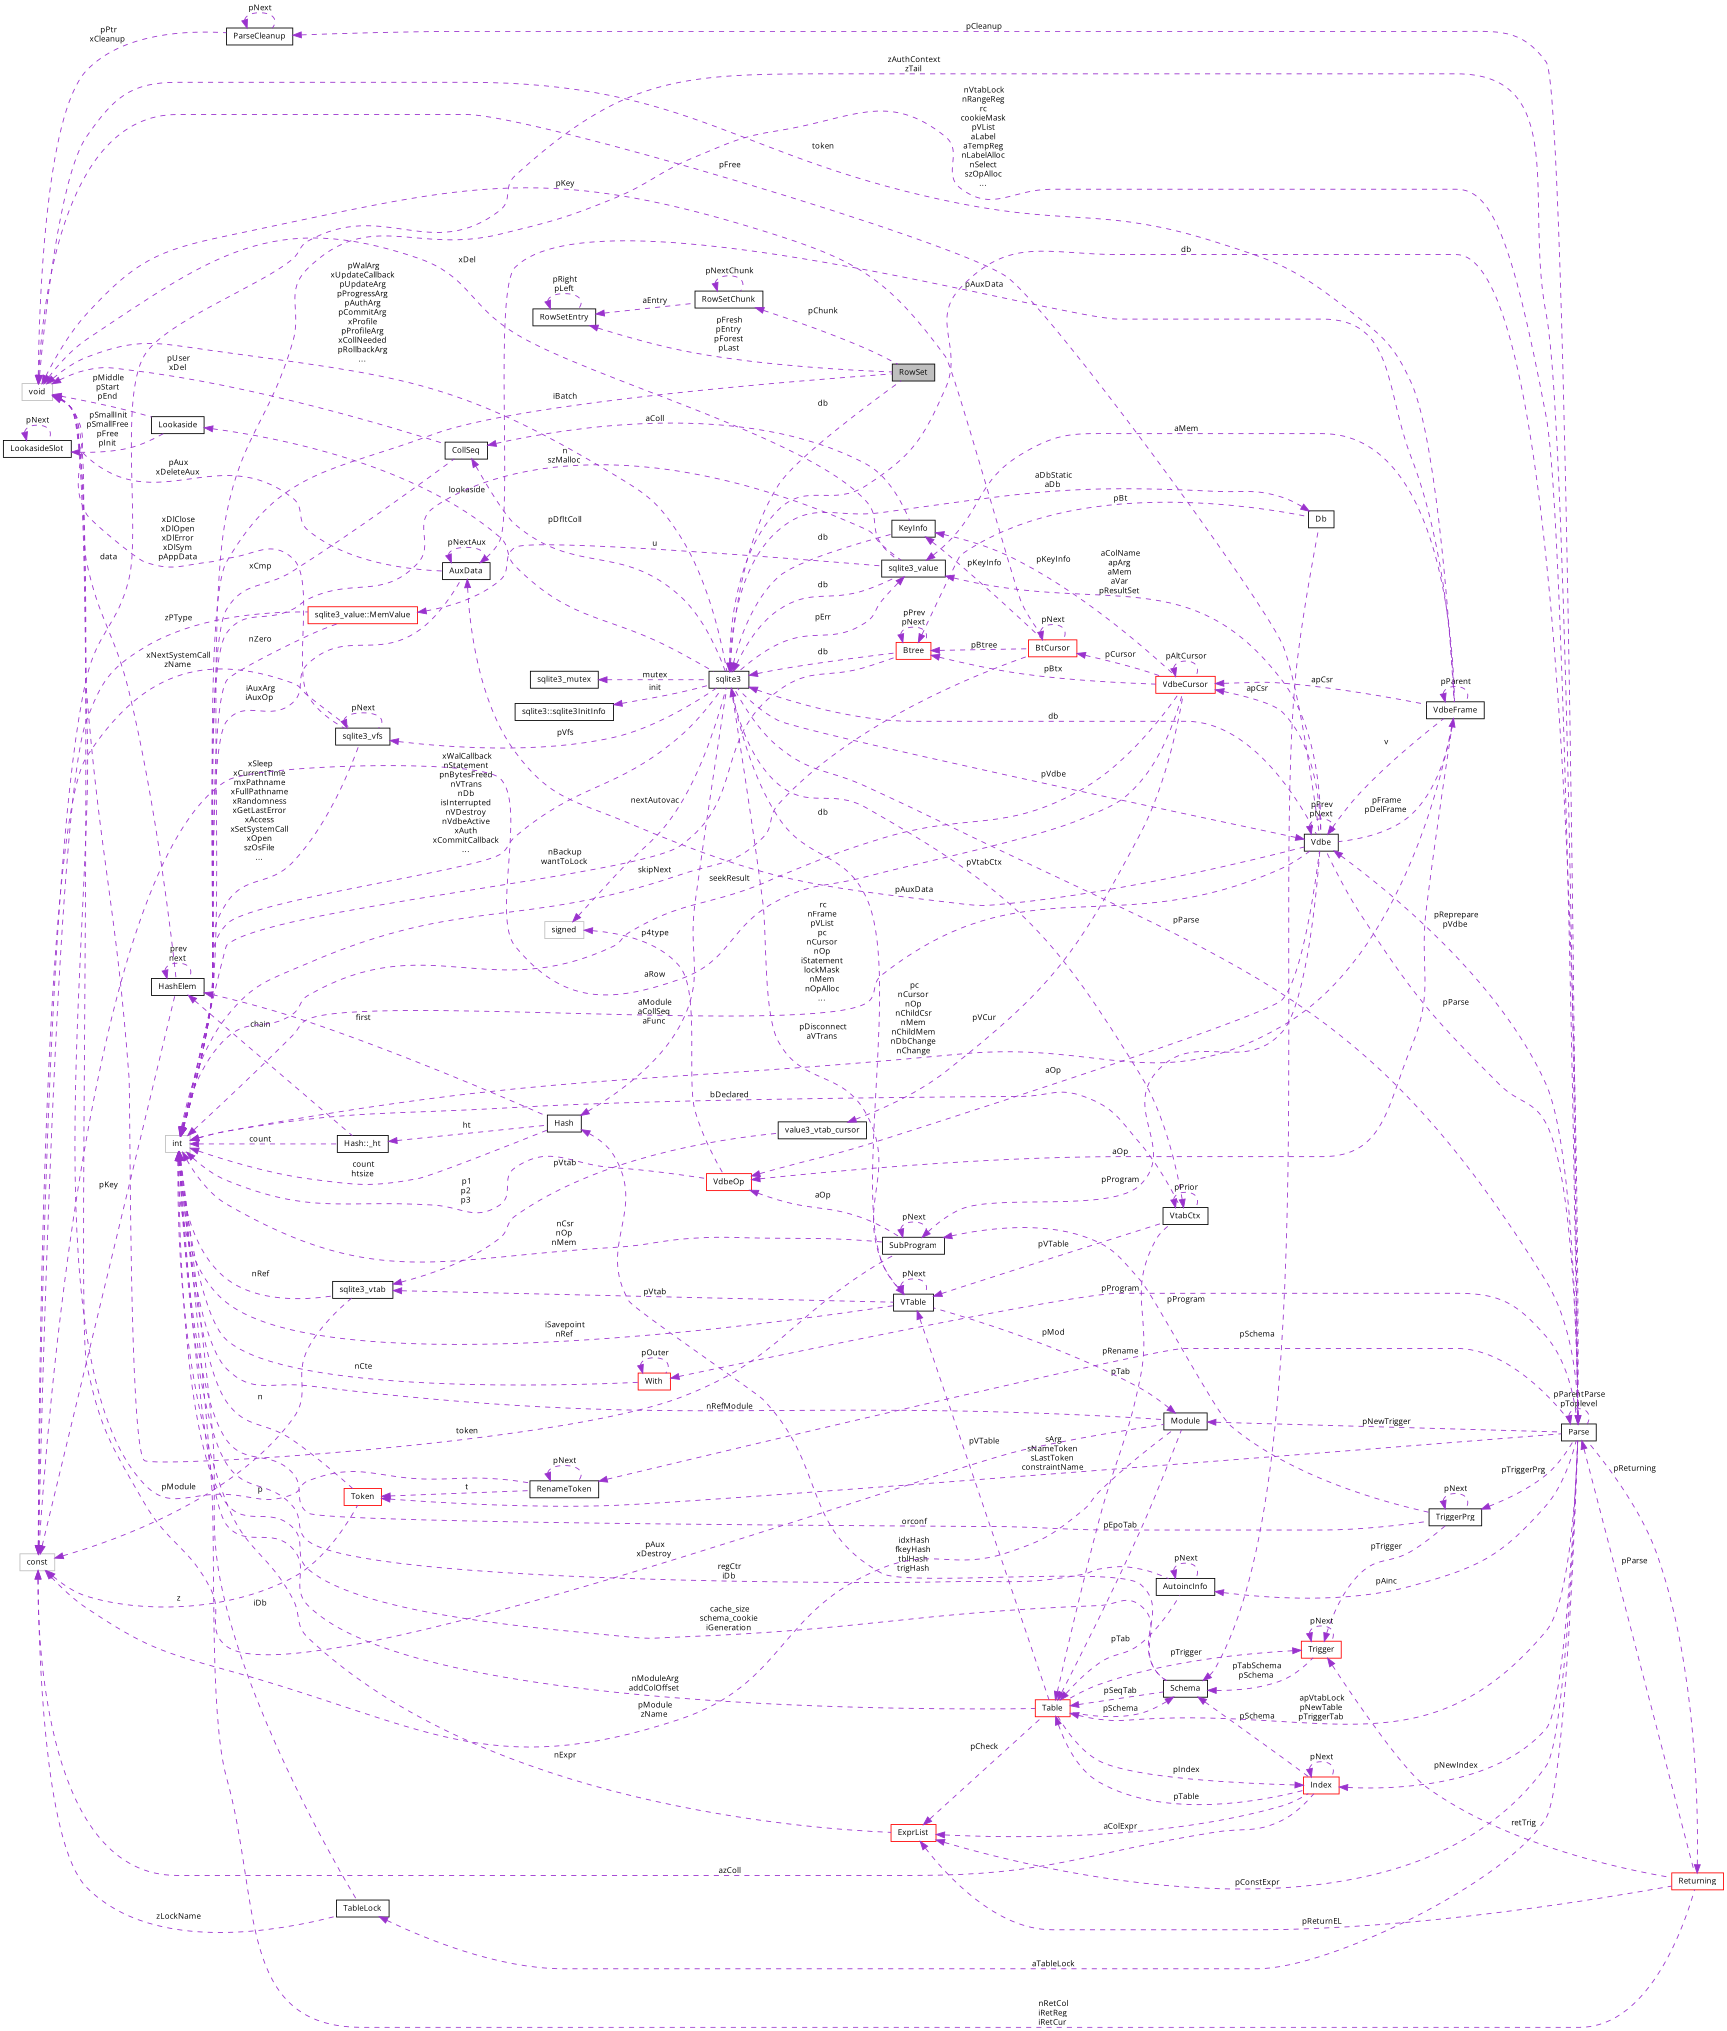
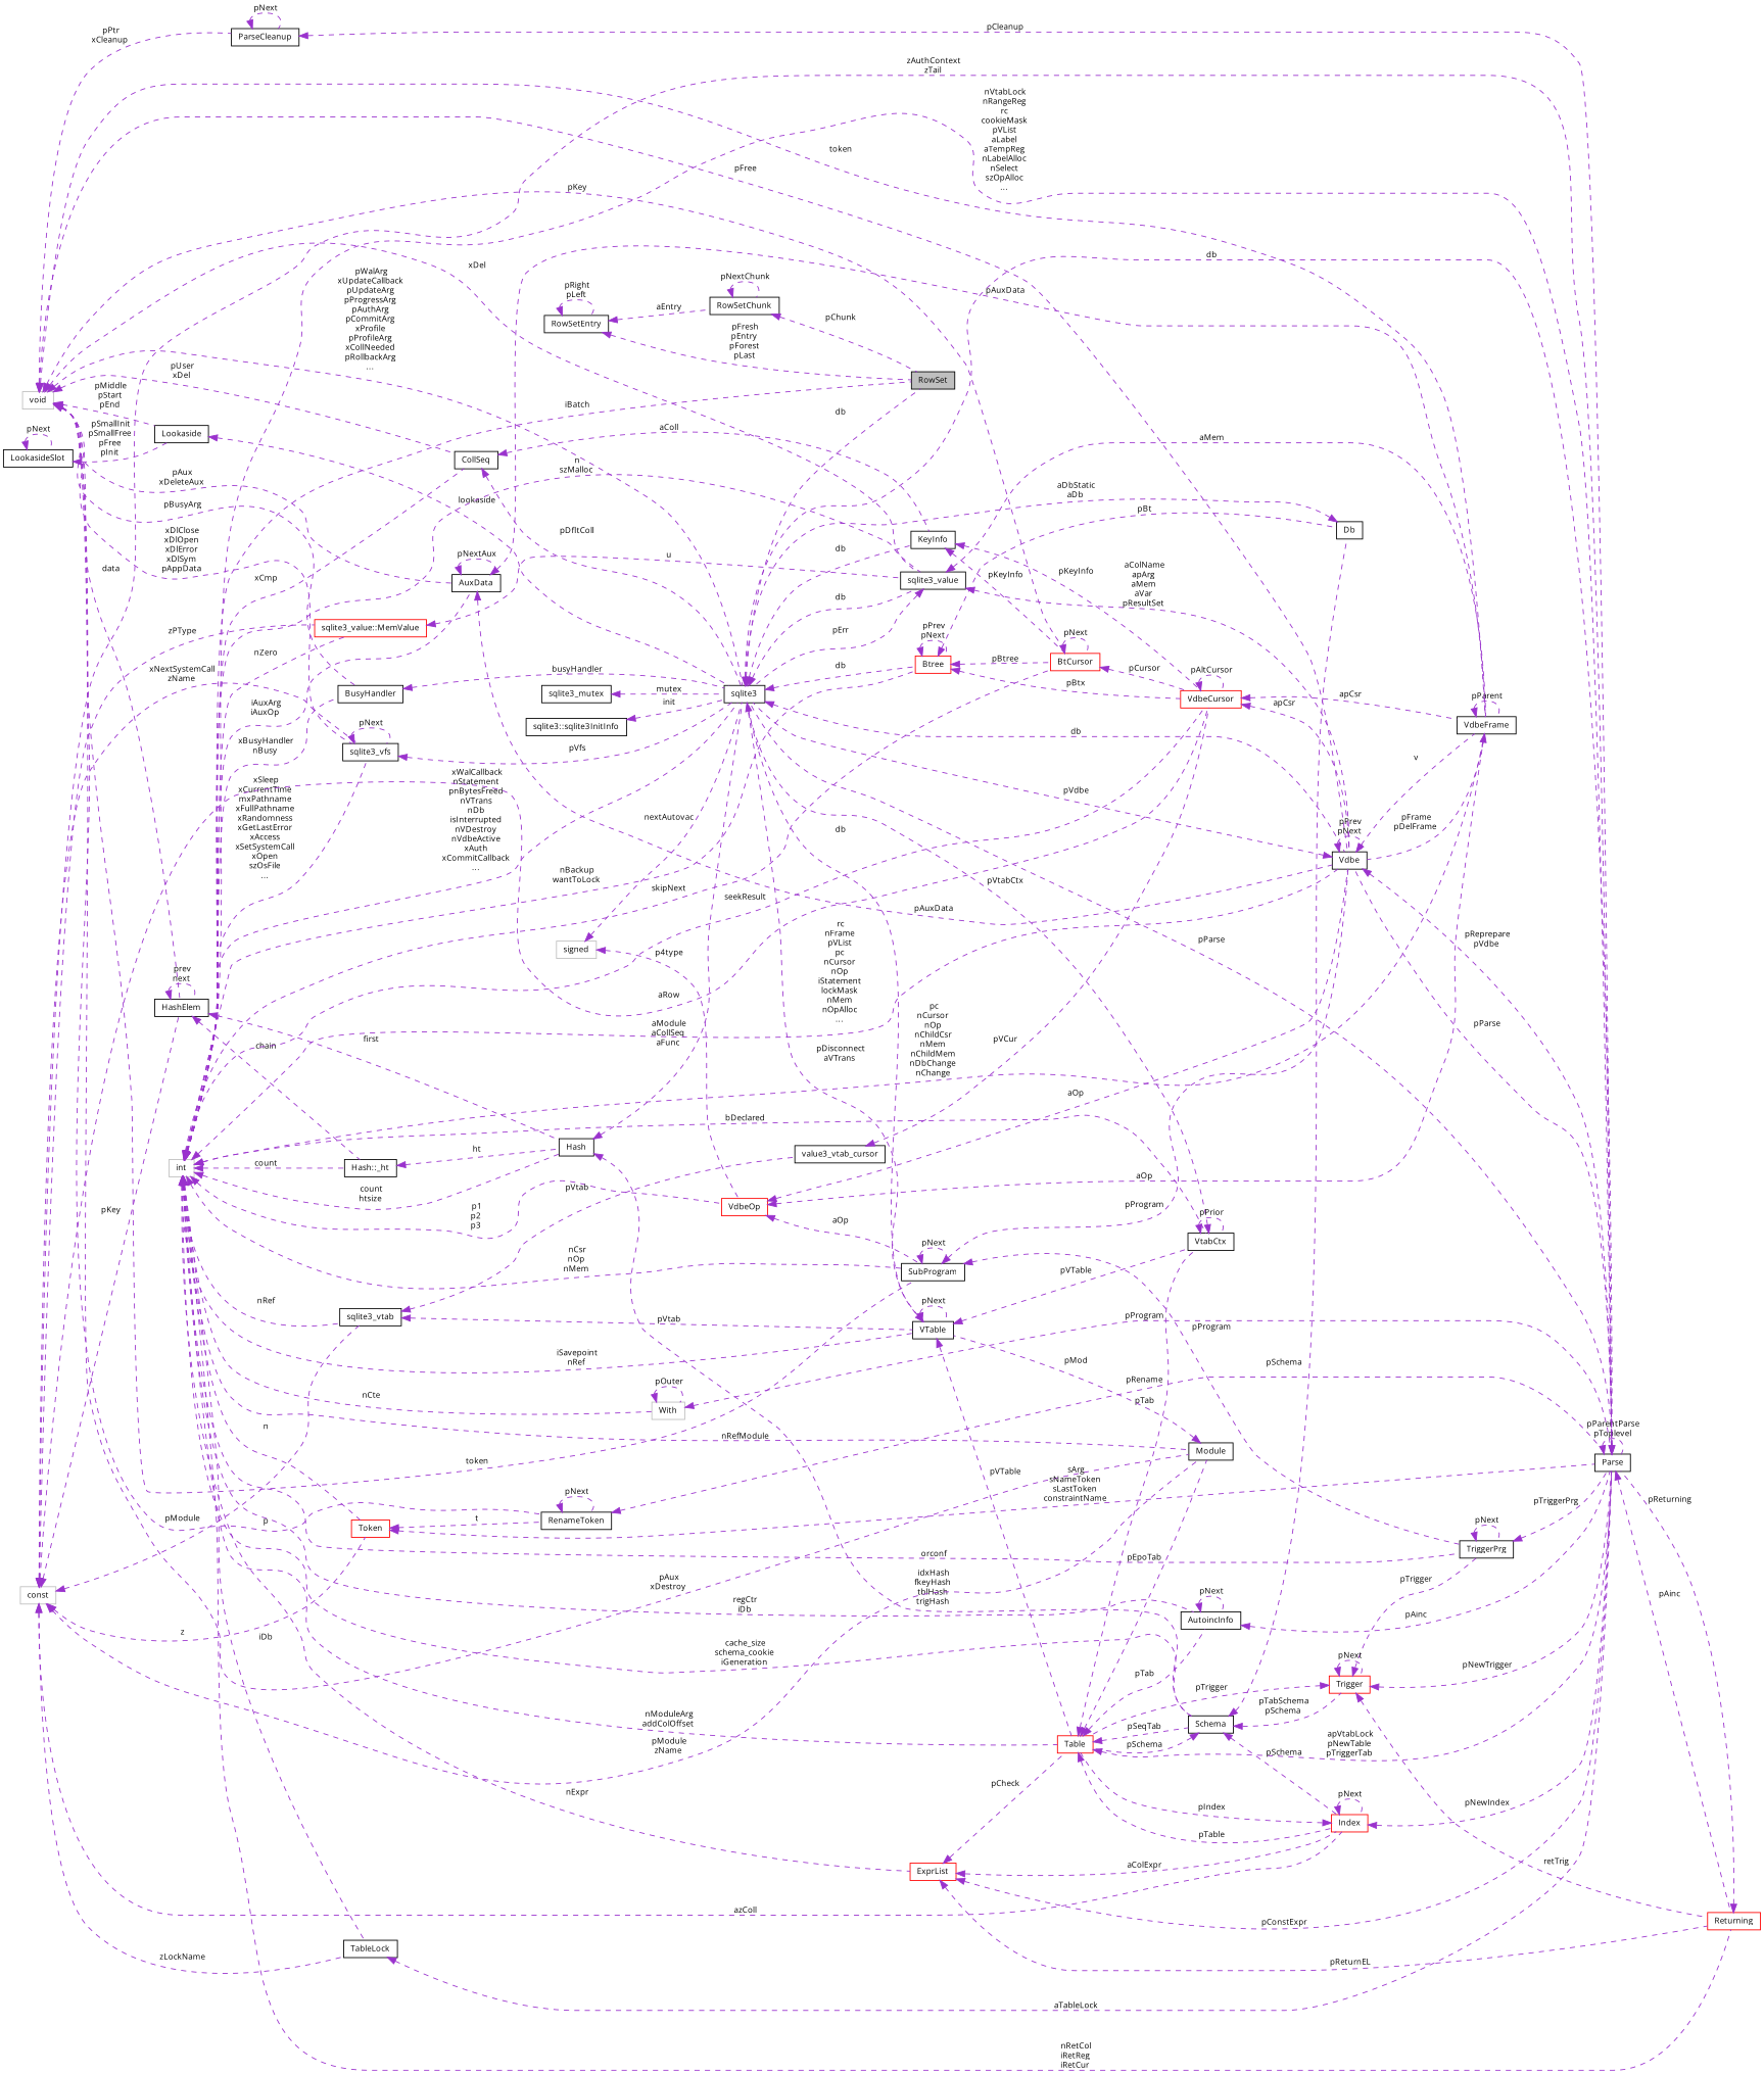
  digraph {
    fontname="Open Sans"
    rankdir=LR
    node [color=black fillcolor=white fontname="Open Sans" fontsize=10 shape=record style=filled]
    edge [color=darkorchid3 dir=back fontname="Open Sans" fontsize=10 labelfontname=Helvetica labelfontsize=10 style=dashed]
    n1 [fillcolor=grey75 fontcolor=black height=0.2 label=RowSet width=0.4]
    n2 [height=0.2 label=sqlite3 width=0.4]
    n3 [height=0.2 label=Vdbe width=0.4]
    n4 [height=0.2 label=sqlite3_value width=0.4]
    n5 [height=0.2 label=KeyInfo width=0.4]
    n6 [color=red height=0.2 label=Btree width=0.4]
    n7 [height=0.2 label=Parse width=0.4]
    n8 [height=0.2 label=VTable width=0.4]
    n9 [height=0.2 label=VdbeFrame width=0.4]
    n10 [color=red height=0.2 label=BtCursor width=0.4]
    n11 [color=red height=0.2 label=VdbeCursor width=0.4]
    n12 [height=0.2 label=Db width=0.4]
    n13 [color=red height=0.2 label=Returning width=0.4]
    n14 [color=red height=0.2 label=Table width=0.4]
    n15 [height=0.2 label=VtabCtx width=0.4]
    n16 [color=grey75 height=0.2 label=void width=0.4]
    n17 [height=0.2 label=AuxData width=0.4]
    n18 [height=0.2 label=CollSeq width=0.4]
    n19 [height=0.2 label=SubProgram width=0.4]
    n20 [height=0.2 label=ParseCleanup width=0.4]
    n21 [height=0.2 label=HashElem width=0.4]
    n22 [height=0.2 label=Module width=0.4]
    n23 [height=0.2 label=RenameToken width=0.4]
    n24 [height=0.2 label=Lookaside width=0.4]
    n25 [height=0.2 label=sqlite3_vfs width=0.4]
+   n26 [height=0.2 label=BusyHandler width=0.4]
    n27 [height=0.2 label=TriggerPrg width=0.4]
    n28 [height=0.2 label=Hash width=0.4]
    n29 [height=0.2 label="Hash::_ht" width=0.4]
    n30 [color=red height=0.2 label="sqlite3_value::MemValue" width=0.4]
    n31 [color=grey75 height=0.2 label=int width=0.4]
    n32 [height=0.2 label=sqlite3_vtab width=0.4]
    n33 [color=red height=0.2 label=VdbeOp width=0.4]
    n34 [height=0.2 label=TableLock width=0.4]
    n35 [color=red height=0.2 label=Token width=0.4]
-   n36 [color=red height=0.2 label=With width=0.4]
+   n36 [color=grey75 height=0.2 label=With width=0.4]
    n37 [height=0.2 label=Schema width=0.4]
    n38 [color=red height=0.2 label=ExprList width=0.4]
    n39 [height=0.2 label=AutoincInfo width=0.4]
    n40 [height=0.2 label=value3_vtab_cursor width=0.4]
    n41 [color=red height=0.2 label=Index width=0.4]
    n42 [color=red height=0.2 label=Trigger width=0.4]
    n43 [color=grey75 height=0.2 label=const width=0.4]
    n44 [color=grey75 height=0.2 label=signed width=0.4]
    n45 [height=0.2 label=LookasideSlot width=0.4]
    n46 [height=0.2 label=sqlite3_mutex width=0.4]
    n47 [height=0.2 label="sqlite3::sqlite3InitInfo" width=0.4]
    n48 [height=0.2 label=RowSetChunk width=0.4]
    n49 [height=0.2 label=RowSetEntry width=0.4]
    n2 -> n1 [label=" db"]
    n2 -> n3 [label=" db"]
    n2 -> n4 [label=" db"]
    n2 -> n5 [label=" db"]
    n2 -> n6 [label=" db"]
    n2 -> n7 [label=" db"]
    n2 -> n8 [label=" db"]
    n3 -> n2 [label=" pVdbe"]
    n3 -> n3 [label=" pPrev\npNext"]
    n3 -> n7 [label=" pReprepare\npVdbe"]
    n3 -> n9 [label=" v"]
    n4 -> n2 [label=" pErr"]
    n4 -> n3 [label=" aColName\napArg\naMem\naVar\npResultSet"]
    n4 -> n9 [label=" aMem"]
    n5 -> n10 [label=" pKeyInfo"]
    n5 -> n11 [label=" pKeyInfo"]
    n6 -> n6 [label=" pPrev\npNext"]
    n6 -> n10 [label=" pBtree"]
    n6 -> n11 [label=" pBtx"]
    n6 -> n12 [label=" pBt"]
    n7 -> n2 [label=" pParse"]
    n7 -> n3 [label=" pParse"]
    n7 -> n7 [label=" pParentParse\npToplevel"]
-   n7 -> n13 [label=" pParse"]
+   n7 -> n13 [label=" pAinc"]
    n8 -> n2 [label=" pDisconnect\naVTrans"]
    n8 -> n8 [label=" pNext"]
    n8 -> n14 [label=" pVTable"]
    n8 -> n15 [label=" pVTable"]
    n9 -> n3 [label=" pFrame\npDelFrame"]
    n9 -> n9 [label=" pParent"]
    n10 -> n10 [label=" pNext"]
    n10 -> n11 [label=" pCursor"]
    n11 -> n3 [label=" apCsr"]
    n11 -> n9 [label=" apCsr"]
    n11 -> n11 [label=" pAltCursor"]
    n12 -> n2 [label=" aDbStatic\naDb"]
    n13 -> n7 [label=" pReturning"]
    n14 -> n7 [label=" apVtabLock\npNewTable\npTriggerTab"]
    n14 -> n15 [label=" pTab"]
    n14 -> n22 [label=" pEpoTab"]
    n14 -> n37 [label=" pSeqTab"]
    n14 -> n39 [label=" pTab"]
    n14 -> n41 [label=" pTable"]
    n15 -> n2 [label=" pVtabCtx"]
    n15 -> n15 [label=" pPrior"]
    n16 -> n2 [label=" pWalArg\nxUpdateCallback\npUpdateArg\npProgressArg\npAuthArg\npCommitArg\nxProfile\npProfileArg\nxCollNeeded\npRollbackArg\n..."]
    n16 -> n3 [label=" pFree"]
    n16 -> n4 [label=" xDel"]
    n16 -> n9 [label=" token"]
    n16 -> n10 [label=" pKey"]
    n16 -> n17 [label=" pAux\nxDeleteAux"]
    n16 -> n18 [label=" pUser\nxDel"]
    n16 -> n19 [label=" token"]
    n16 -> n20 [label=" pPtr\nxCleanup"]
    n16 -> n21 [label=" data"]
    n16 -> n22 [label=" pAux\nxDestroy"]
    n16 -> n23 [label=" p"]
    n16 -> n24 [label=" pMiddle\npStart\npEnd"]
    n16 -> n25 [label=" xDlClose\nxDlOpen\nxDlError\nxDlSym\npAppData"]
+   n16 -> n26 [label=" pBusyArg"]
    n17 -> n3 [label=" pAuxData"]
    n17 -> n9 [label=" pAuxData"]
    n17 -> n17 [label=" pNextAux"]
    n18 -> n2 [label=" pDfltColl"]
    n18 -> n5 [label=" aColl"]
    n19 -> n3 [label=" pProgram"]
    n19 -> n19 [label=" pNext"]
    n19 -> n27 [label=" pProgram"]
    n20 -> n7 [label=" pCleanup"]
    n20 -> n20 [label=" pNext"]
    n21 -> n21 [label=" prev\nnext"]
    n21 -> n28 [label=" first"]
    n21 -> n29 [label=" chain"]
    n22 -> n8 [label=" pMod"]
    n23 -> n7 [label=" pRename"]
    n23 -> n23 [label=" pNext"]
    n24 -> n2 [label=" lookaside"]
    n25 -> n2 [label=" pVfs"]
    n25 -> n25 [label=" pNext"]
+   n26 -> n2 [label=" busyHandler"]
    n27 -> n7 [label=" pTriggerPrg"]
    n27 -> n27 [label=" pNext"]
    n28 -> n2 [label=" aModule\naCollSeq\naFunc"]
    n28 -> n37 [label=" idxHash\nfkeyHash\ntblHash\ntrigHash"]
    n29 -> n28 [label=" ht"]
    n30 -> n4 [label=" u"]
    n31 -> n1 [label=" iBatch"]
    n31 -> n2 [label=" xWalCallback\nnStatement\npnBytesFreed\nnVTrans\nnDb\nisInterrupted\nnVDestroy\nnVdbeActive\nxAuth\nxCommitCallback\n..."]
    n31 -> n3 [label=" rc\nnFrame\npVList\npc\nnCursor\nnOp\niStatement\nlockMask\nnMem\nnOpAlloc\n..."]
    n31 -> n4 [label=" n\nszMalloc"]
    n31 -> n6 [label=" nBackup\nwantToLock"]
    n31 -> n7 [label=" nVtabLock\nnRangeReg\nrc\ncookieMask\npVList\naLabel\naTempReg\nnLabelAlloc\nnSelect\nszOpAlloc\n..."]
    n31 -> n8 [label=" iSavepoint\nnRef"]
    n31 -> n9 [label=" pc\nnCursor\nnOp\nnChildCsr\nnMem\nnChildMem\nnDbChange\nnChange"]
    n31 -> n10 [label=" skipNext"]
    n31 -> n11 [label=" seekResult"]
    n31 -> n13 [label=" nRetCol\niRetReg\niRetCur"]
    n31 -> n14 [label=" nModuleArg\naddColOffset"]
    n31 -> n15 [label=" bDeclared"]
    n31 -> n17 [label=" iAuxArg\niAuxOp"]
    n31 -> n18 [label=" xCmp"]
    n31 -> n19 [label=" nCsr\nnOp\nnMem"]
    n31 -> n22 [label=" nRefModule"]
    n31 -> n25 [label=" xSleep\nxCurrentTime\nmxPathname\nxFullPathname\nxRandomness\nxGetLastError\nxAccess\nxSetSystemCall\nxOpen\nszOsFile\n..."]
+   n31 -> n26 [label=" xBusyHandler\nnBusy"]
    n31 -> n27 [label=" orconf"]
    n31 -> n28 [label=" count\nhtsize"]
    n31 -> n29 [label=" count"]
    n31 -> n30 [label=" nZero"]
    n31 -> n32 [label=" nRef"]
    n31 -> n33 [label=" p1\np2\np3"]
    n31 -> n34 [label=" iDb"]
    n31 -> n35 [label=" n"]
    n31 -> n36 [label=" nCte"]
    n31 -> n37 [label=" cache_size\nschema_cookie\niGeneration"]
    n31 -> n38 [label=" nExpr"]
    n31 -> n39 [label=" regCtr\niDb"]
    n32 -> n8 [label=" pVtab"]
    n32 -> n40 [label=" pVtab"]
    n33 -> n3 [label=" aOp"]
    n33 -> n9 [label=" aOp"]
    n33 -> n19 [label=" aOp"]
    n34 -> n7 [label=" aTableLock"]
    n35 -> n7 [label=" sArg\nsNameToken\nsLastToken\nconstraintName"]
    n35 -> n23 [label=" t"]
    n36 -> n7 [label=" pProgram"]
    n36 -> n36 [label=" pOuter"]
    n37 -> n12 [label=" pSchema"]
    n37 -> n14 [label=" pSchema"]
    n37 -> n41 [label=" pSchema"]
    n37 -> n42 [label=" pTabSchema\npSchema"]
    n38 -> n7 [label=" pConstExpr"]
    n38 -> n13 [label=" pReturnEL"]
    n38 -> n14 [label=" pCheck"]
    n38 -> n41 [label=" aColExpr"]
    n39 -> n7 [label=" pAinc"]
    n39 -> n39 [label=" pNext"]
    n40 -> n11 [label=" pVCur"]
    n41 -> n7 [label=" pNewIndex"]
    n41 -> n14 [label=" pIndex"]
    n41 -> n41 [label=" pNext"]
-   n22 -> n7 [label=" pNewTrigger"]
+   n42 -> n7 [label=" pNewTrigger"]
    n42 -> n13 [label=" retTrig"]
    n42 -> n14 [label=" pTrigger"]
    n42 -> n27 [label=" pTrigger"]
    n42 -> n42 [label=" pNext"]
    n43 -> n7 [label=" zAuthContext\nzTail"]
    n43 -> n11 [label=" aRow"]
    n43 -> n21 [label=" pKey"]
    n43 -> n22 [label=" pModule\nzName"]
    n43 -> n25 [label=" xNextSystemCall\nzName"]
    n43 -> n30 [label=" zPType"]
    n43 -> n32 [label=" pModule"]
    n43 -> n34 [label=" zLockName"]
    n43 -> n35 [label=" z"]
    n43 -> n41 [label=" azColl"]
    n44 -> n2 [label=" nextAutovac"]
    n44 -> n33 [label=" p4type"]
    n45 -> n24 [label=" pSmallInit\npSmallFree\npFree\npInit"]
    n45 -> n45 [label=" pNext"]
    n46 -> n2 [label=" mutex"]
    n47 -> n2 [label=" init"]
    n48 -> n1 [label=" pChunk"]
    n48 -> n48 [label=" pNextChunk"]
    n49 -> n1 [label=" pFresh\npEntry\npForest\npLast"]
    n49 -> n48 [label=" aEntry"]
    n49 -> n49 [label=" pRight\npLeft"]
  }
